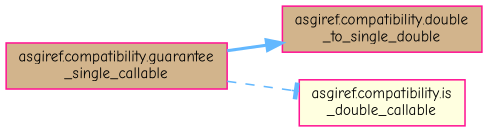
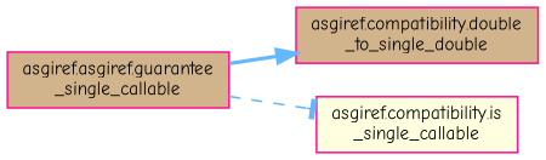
  digraph {
    fontname="Comic Neue"
    rankdir=LR
    node [color=deeppink fillcolor=tan fontname="Comic Neue" fontsize=10 shape=box style=filled]
    edge [color=steelblue1 fontname="Comic Neue" fontsize=10 labelfontname=Helvetica labelfontsize=10]
-   n1 [fontcolor=black height=0.2 label="asgiref.compatibility.guarantee\l_single_callable" width=0.4]
+   n1 [fontcolor=black height=0.2 label="asgiref.asgiref.guarantee\l_single_callable" width=0.4]
    n2 [height=0.2 label="asgiref.compatibility.double\l_to_single_double" width=0.4]
-   n3 [fillcolor=lightyellow height=0.2 label="asgiref.compatibility.is\l_double_callable" width=0.4]
+   n3 [fillcolor=lightyellow height=0.2 label="asgiref.compatibility.is\l_single_callable" width=0.4]
    n1 -> n2 [arrowhead=normal style=bold]
    n1 -> n3 [arrowhead=tee style=dashed]
  }
